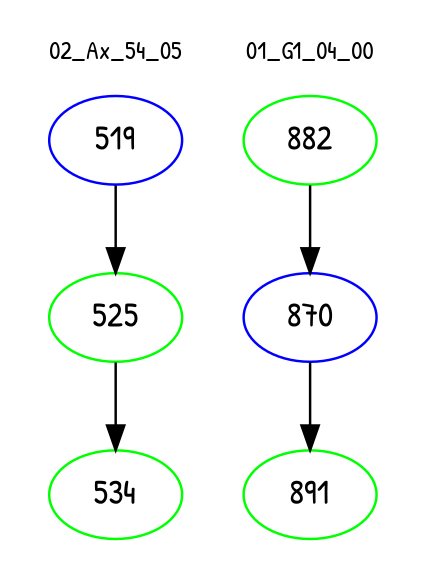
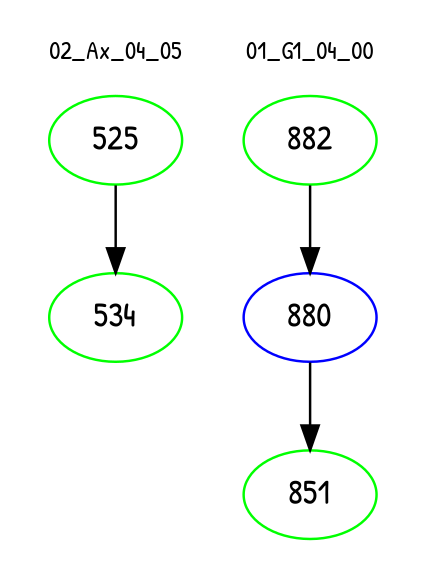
  digraph {
    fontname="Patrick Hand"
    node [color=green fontname="Patrick Hand"]
    edge [color=black fontname="Patrick Hand"]
-   n1 [color=blue label=519]
    n2 [label=525]
    n3 [label=534]
-   n4 [color=blue label=870]
-   n5 [label=891]
+   n4 [color=blue label=880]
+   n5 [label=851]
    n6 [label=882]
    subgraph cluster_1 {
      color=white
      fontsize=10
-     label="02_Ax_54_05"
-     n1
+     label="02_Ax_04_05"
      n2
      n3
    }
    subgraph cluster_2 {
      color=white
      fontsize=10
      label="01_G1_04_00"
      n4
      n5
      n6
    }
-   n1 -> n2
    n2 -> n3
    n4 -> n5
    n6 -> n4
  }
